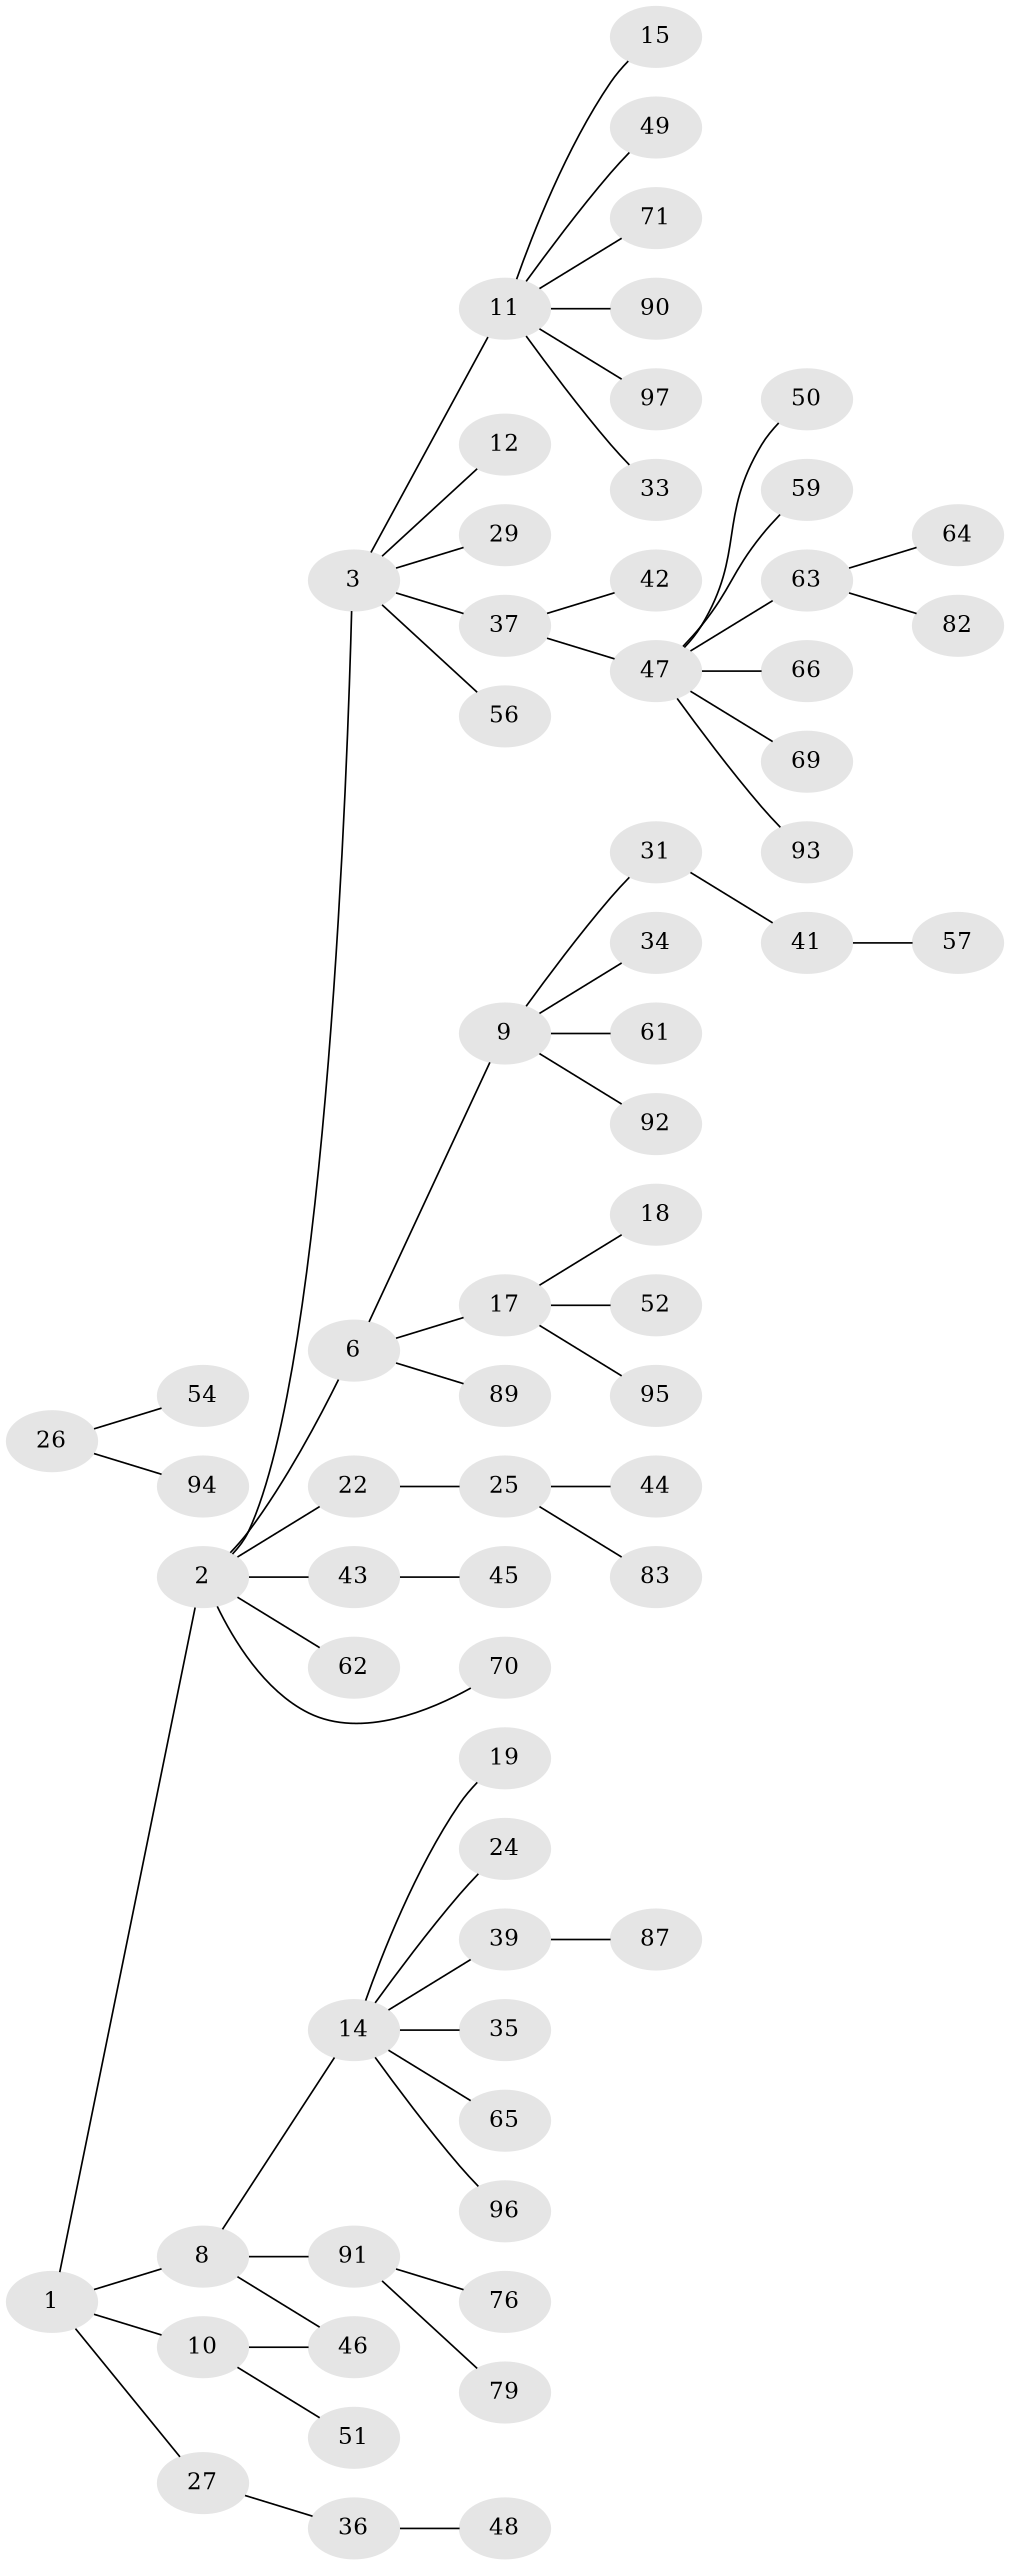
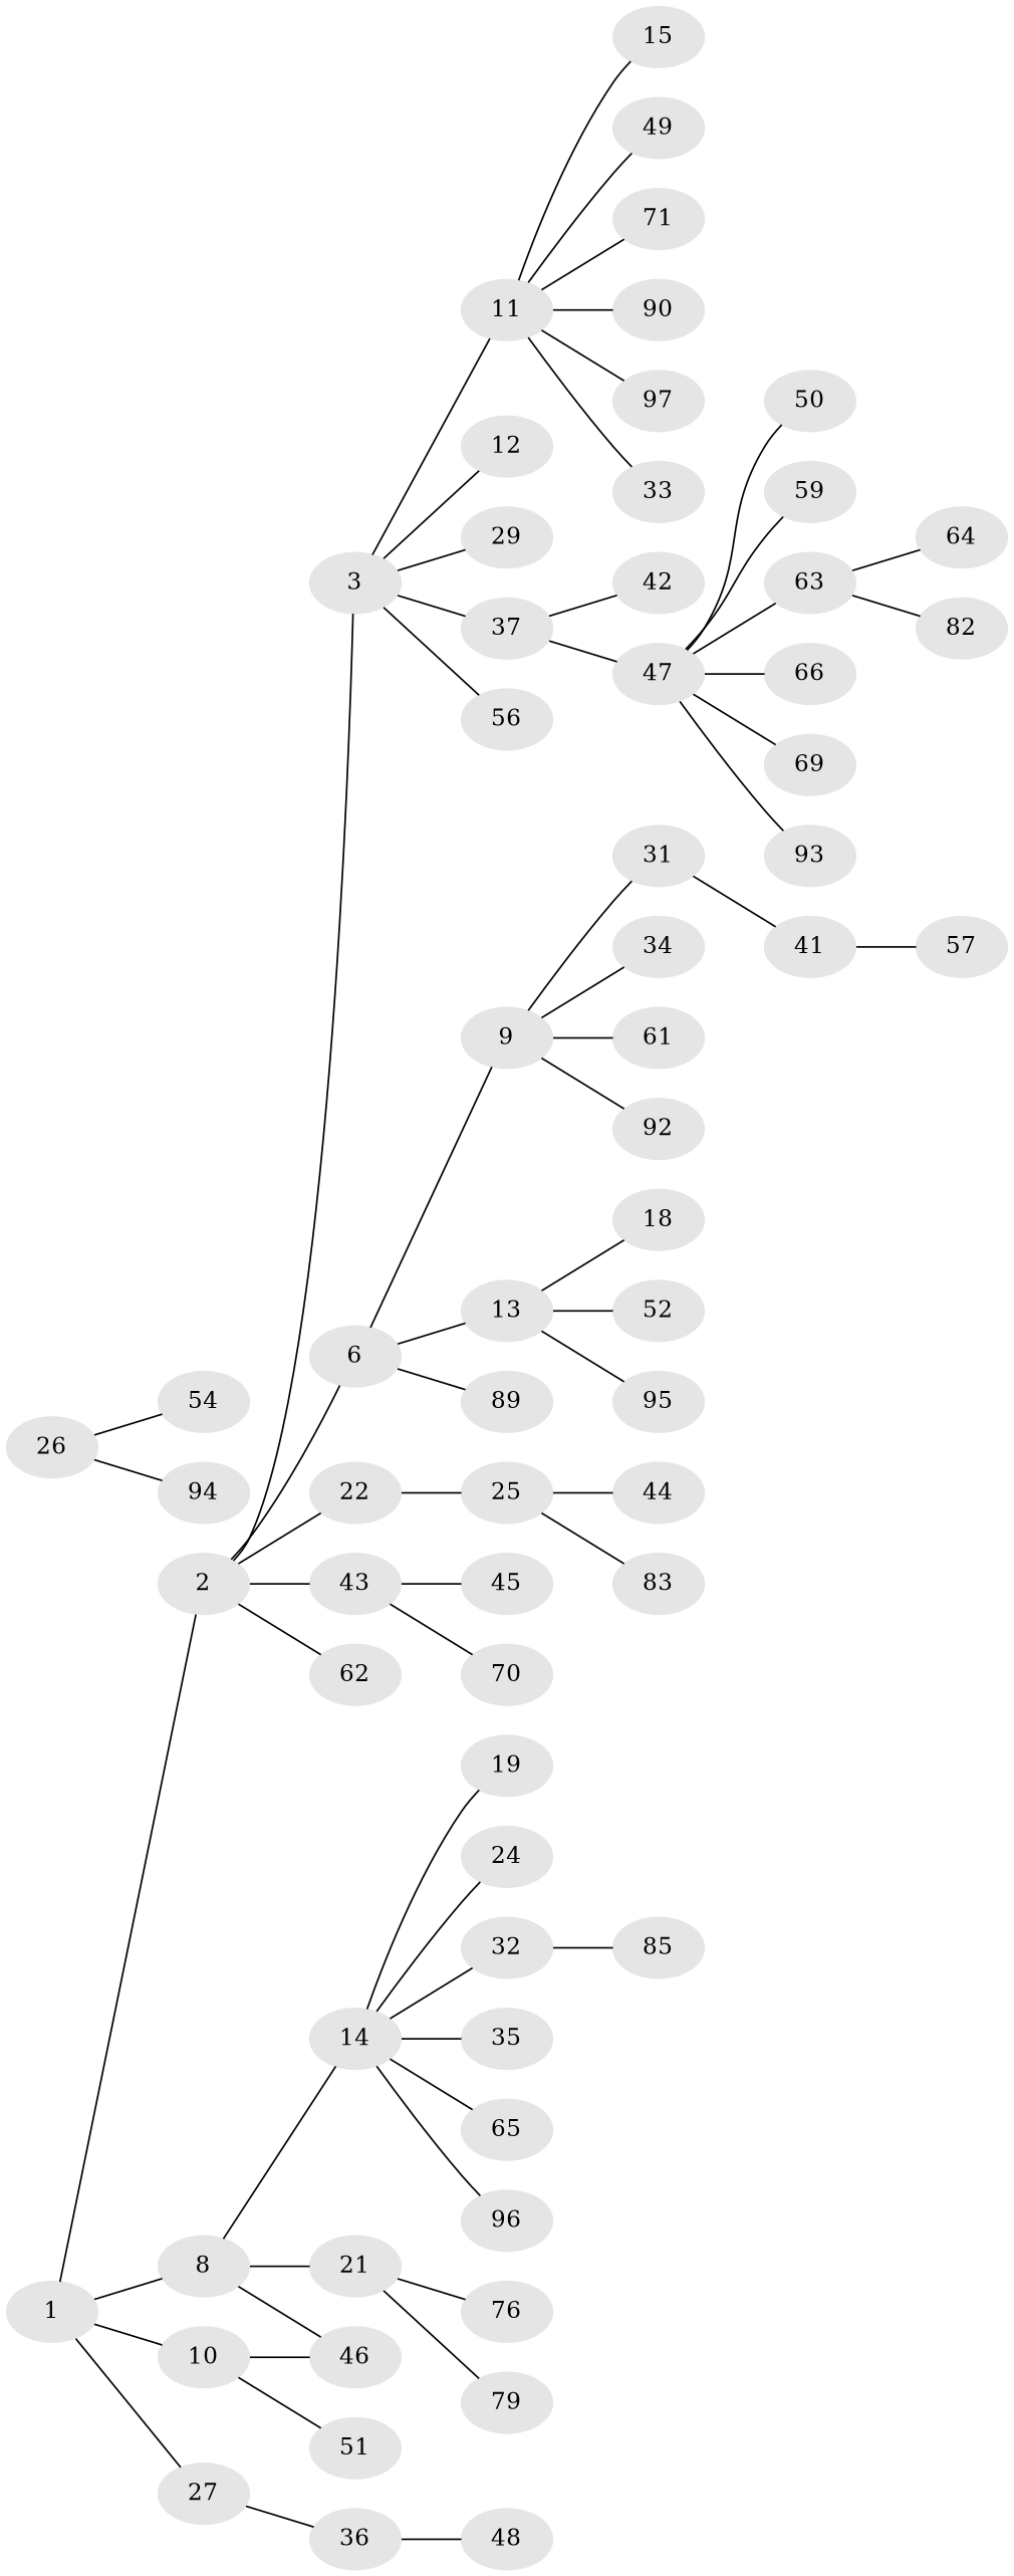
  graph {
    rankdir=LR
    node [color=gray90 style=filled]
    1 [super="+4"]
    2 [super="+5"]
    8
    10 [super="+55"]
    27
    3 [super="+7"]
    6 [super="+13"]
    22
    43 [super="+73"]
    62
    70
    14 [super="+20"]
-   21 [super="+91" label=91]
+   21 [super="+91"]
    46 [super="+80"]
    51
    36 [super="+39"]
    11 [super="+16"]
    12
    29
    37 [super="+40"]
    56 [super="+60"]
    9 [super="+30"]
-   17 [super="+88"]
+   17 [super="+88" label=13]
    89
    25 [super="+28"]
    45
    15 [super="+77"]
    49 [super="+75"]
    71
    90
    97
    33
    42 [super="+53"]
    47 [super="+87"]
    31
    34 [super="+67"]
    61
    92
    18
    52
    95
    19 [super="+58"]
    24
-   32 [label=39]
+   32
    35 [super="+74"]
    65
    96
    76
    79
    41
    26 [super="+68"]
    54
    94
-   85 [super="+86" label=87]
+   85 [super="+86"]
    44 [super="+78"]
    83
    48
    57
    50
    59
    63 [super="+84"]
    66
    69
    93
    64
    82
    1 -- 2
    1 -- 8
    1 -- 10
    1 -- 27
    2 -- 3
    2 -- 6
    2 -- 22
    2 -- 43
    2 -- 62
-   2 -- 70
+   43 -- 70
    8 -- 14
    8 -- 21
    8 -- 46
    10 -- 46
    10 -- 51
    27 -- 36
    3 -- 11
    3 -- 12
    3 -- 29
    3 -- 37
    3 -- 56
    6 -- 9
    6 -- 17
    6 -- 89
    22 -- 25
    43 -- 45
    14 -- 19
    14 -- 24
    14 -- 32
    14 -- 35
    14 -- 65
    14 -- 96
    21 -- 76
    21 -- 79
    36 -- 48
    11 -- 15
    11 -- 49
    11 -- 71
    11 -- 90
    11 -- 97
    11 -- 33
    37 -- 42
    37 -- 47
    9 -- 31
    9 -- 34
    9 -- 61
    9 -- 92
    17 -- 18
    17 -- 52
    17 -- 95
    25 -- 44
    25 -- 83
    47 -- 50
    47 -- 59
    47 -- 63
    47 -- 66
    47 -- 69
    47 -- 93
    31 -- 41
    32 -- 85
    41 -- 57
    26 -- 54
    26 -- 94
    63 -- 64
    63 -- 82
  }
